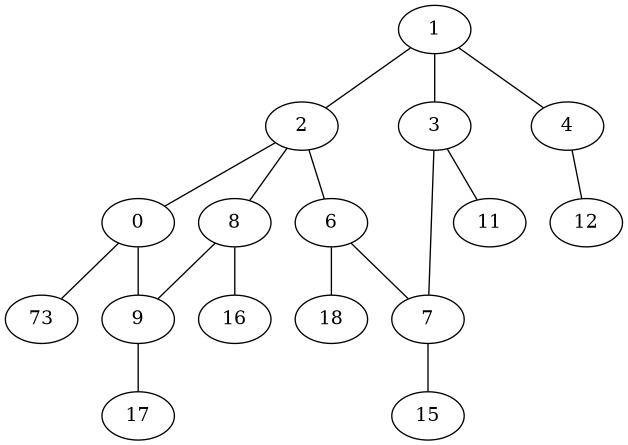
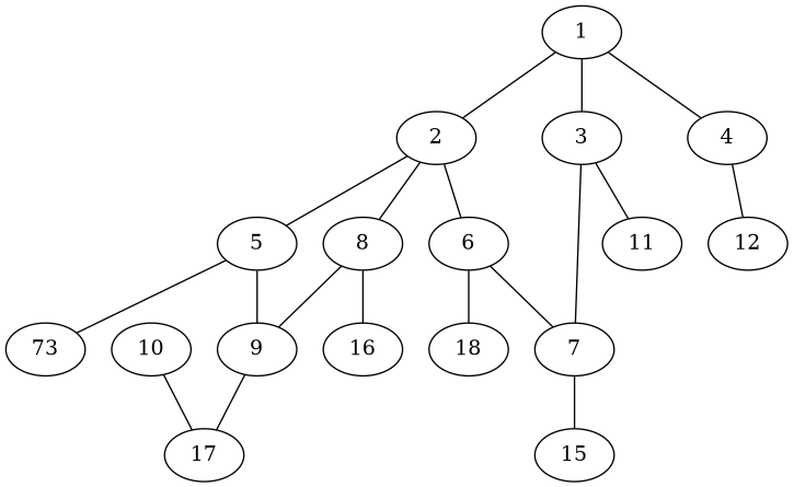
  graph {
    node [chem=C]
    edge [valence=1]
    1
    2
    3 [chem=N]
    4
-   5 [label=0]
+   5
    6
    8
    7
    11 [chem=H]
    12 [chem=H]
    9
    n12 [chem=H label=73]
    n13 [chem=H label=18]
    15 [chem=H]
    16 [chem=H]
    17 [chem=H]
+   10 [chem=O]
    1 -- 2 [valence=2]
    1 -- 3
    1 -- 4
    2 -- 5
    2 -- 6
    2 -- 8 [valence=2]
    3 -- 7
    3 -- 11
    4 -- 12
    5 -- 9 [valence=2]
    5 -- n12
    6 -- 7 [valence=2]
    6 -- n13
    8 -- 9
    8 -- 16
    7 -- 15
    9 -- 17
+   10 -- 17
  }
